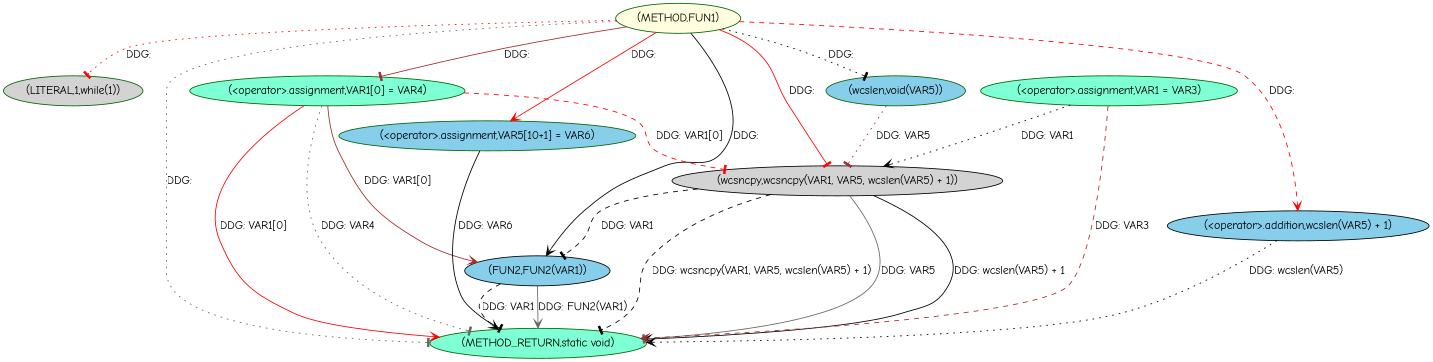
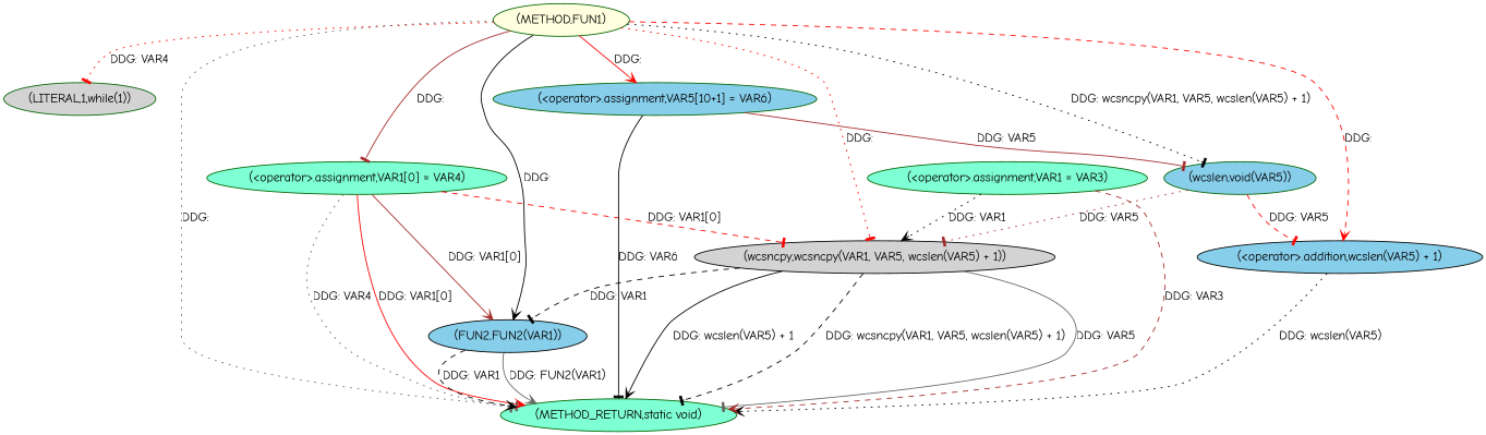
  digraph {
    fontname="Comic Neue"
    node [color=darkgreen fillcolor=skyblue fontname="Comic Neue" style=filled]
    edge [arrowhead=tee color=black fontname="Comic Neue" style=solid]
    n1 [fillcolor=lightyellow label="(METHOD,FUN1)"]
    n2 [fillcolor=lightgrey label="(LITERAL,1,while(1))"]
    n3 [fillcolor=aquamarine label="(<operator>.assignment,VAR1[0] = VAR4)"]
    n4 [label="(<operator>.assignment,VAR5[10+1] = VAR6)"]
    n5 [color=black fillcolor=lightgrey label="(wcsncpy,wcsncpy(VAR1, VAR5, wcslen(VAR5) + 1))"]
    n6 [color=black label="(<operator>.addition,wcslen(VAR5) + 1)"]
    n7 [label="(wcslen,void(VAR5))"]
    n8 [color=black label="(FUN2,FUN2(VAR1))"]
    n9 [fillcolor=aquamarine label="(METHOD_RETURN,static void)"]
    n10 [fillcolor=aquamarine label="(<operator>.assignment,VAR1 = VAR3)"]
-   n1 -> n2 [color=red label="DDG: " style=dotted]
+   n1 -> n2 [color=red label="DDG: VAR4" style=dotted]
    n1 -> n3 [color=brown label="DDG: "]
    n1 -> n4 [arrowhead=vee color=red label="DDG: "]
-   n1 -> n5 [color=red label="DDG: "]
+   n1 -> n5 [color=red label="DDG: " style=dotted]
    n1 -> n6 [arrowhead=vee color=red label="DDG: " style=dashed]
-   n1 -> n7 [label="DDG: " style=dotted]
+   n1 -> n7 [label="DDG: wcsncpy(VAR1, VAR5, wcslen(VAR5) + 1)" style=dotted]
    n1 -> n8 [arrowhead=vee label="DDG: "]
    n1 -> n9 [color=gray40 label="DDG: " style=dotted]
    n3 -> n5 [color=red label="DDG: VAR1[0]" style=dashed]
    n3 -> n8 [arrowhead=vee color=brown label="DDG: VAR1[0]"]
    n3 -> n9 [arrowhead=vee color=red label="DDG: VAR1[0]"]
    n3 -> n9 [color=gray40 label="DDG: VAR4" style=dotted]
+   n4 -> n7 [color=brown label="DDG: VAR5"]
    n4 -> n9 [label="DDG: VAR6"]
    n5 -> n8 [label="DDG: VAR1" style=dashed]
    n5 -> n9 [arrowhead=vee label="DDG: wcslen(VAR5) + 1"]
    n5 -> n9 [label="DDG: wcsncpy(VAR1, VAR5, wcslen(VAR5) + 1)" style=dashed]
    n5 -> n9 [color=gray40 label="DDG: VAR5"]
    n6 -> n9 [arrowhead=vee label="DDG: wcslen(VAR5)" style=dotted]
    n7 -> n5 [color=brown label="DDG: VAR5" style=dotted]
+   n7 -> n6 [color=red label="DDG: VAR5" style=dashed]
    n8 -> n9 [arrowhead=vee color=gray40 label="DDG: FUN2(VAR1)"]
    n8 -> n9 [arrowhead=vee label="DDG: VAR1" style=dashed]
    n10 -> n5 [arrowhead=vee label="DDG: VAR1" style=dotted]
    n10 -> n9 [arrowhead=vee color=brown label="DDG: VAR3" style=dashed]
  }
